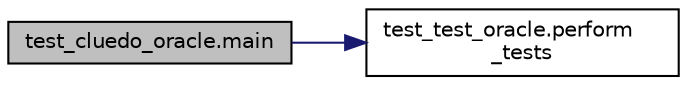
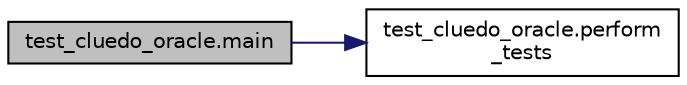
  digraph {
    rankdir=LR
    node [color=black fontname=Helvetica fontsize=10 shape=record style=filled]
    n1 [fillcolor=grey75 fontcolor=black height=0.2 label="test_cluedo_oracle.main" width=0.4]
-   n2 [fillcolor=white height=0.2 label="test_test_oracle.perform\l_tests" width=0.4]
+   n2 [fillcolor=white height=0.2 label="test_cluedo_oracle.perform\l_tests" width=0.4]
    n1 -> n2 [color=midnightblue fontname=Helvetica fontsize=10 labelfontname=Helvetica labelfontsize=10 style=solid]
  }
